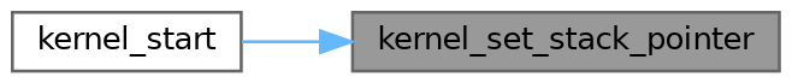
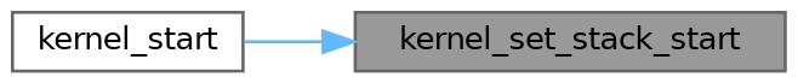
  digraph {
    rankdir=RL
    node [fontname=Helvetica fontsize=10 shape=box style=filled]
-   n1 [color=gray40 fillcolor=grey60 fontcolor=black height=0.2 label=kernel_set_stack_pointer width=0.4]
+   n1 [color=gray40 fillcolor=grey60 fontcolor=black height=0.2 label=kernel_set_stack_start width=0.4]
    n2 [color=grey40 fillcolor=white height=0.2 label=kernel_start width=0.4]
    n1 -> n2 [color=steelblue1 dir=back fontname=Helvetica fontsize=10 labelfontname=Helvetica labelfontsize=10 style=solid]
  }
